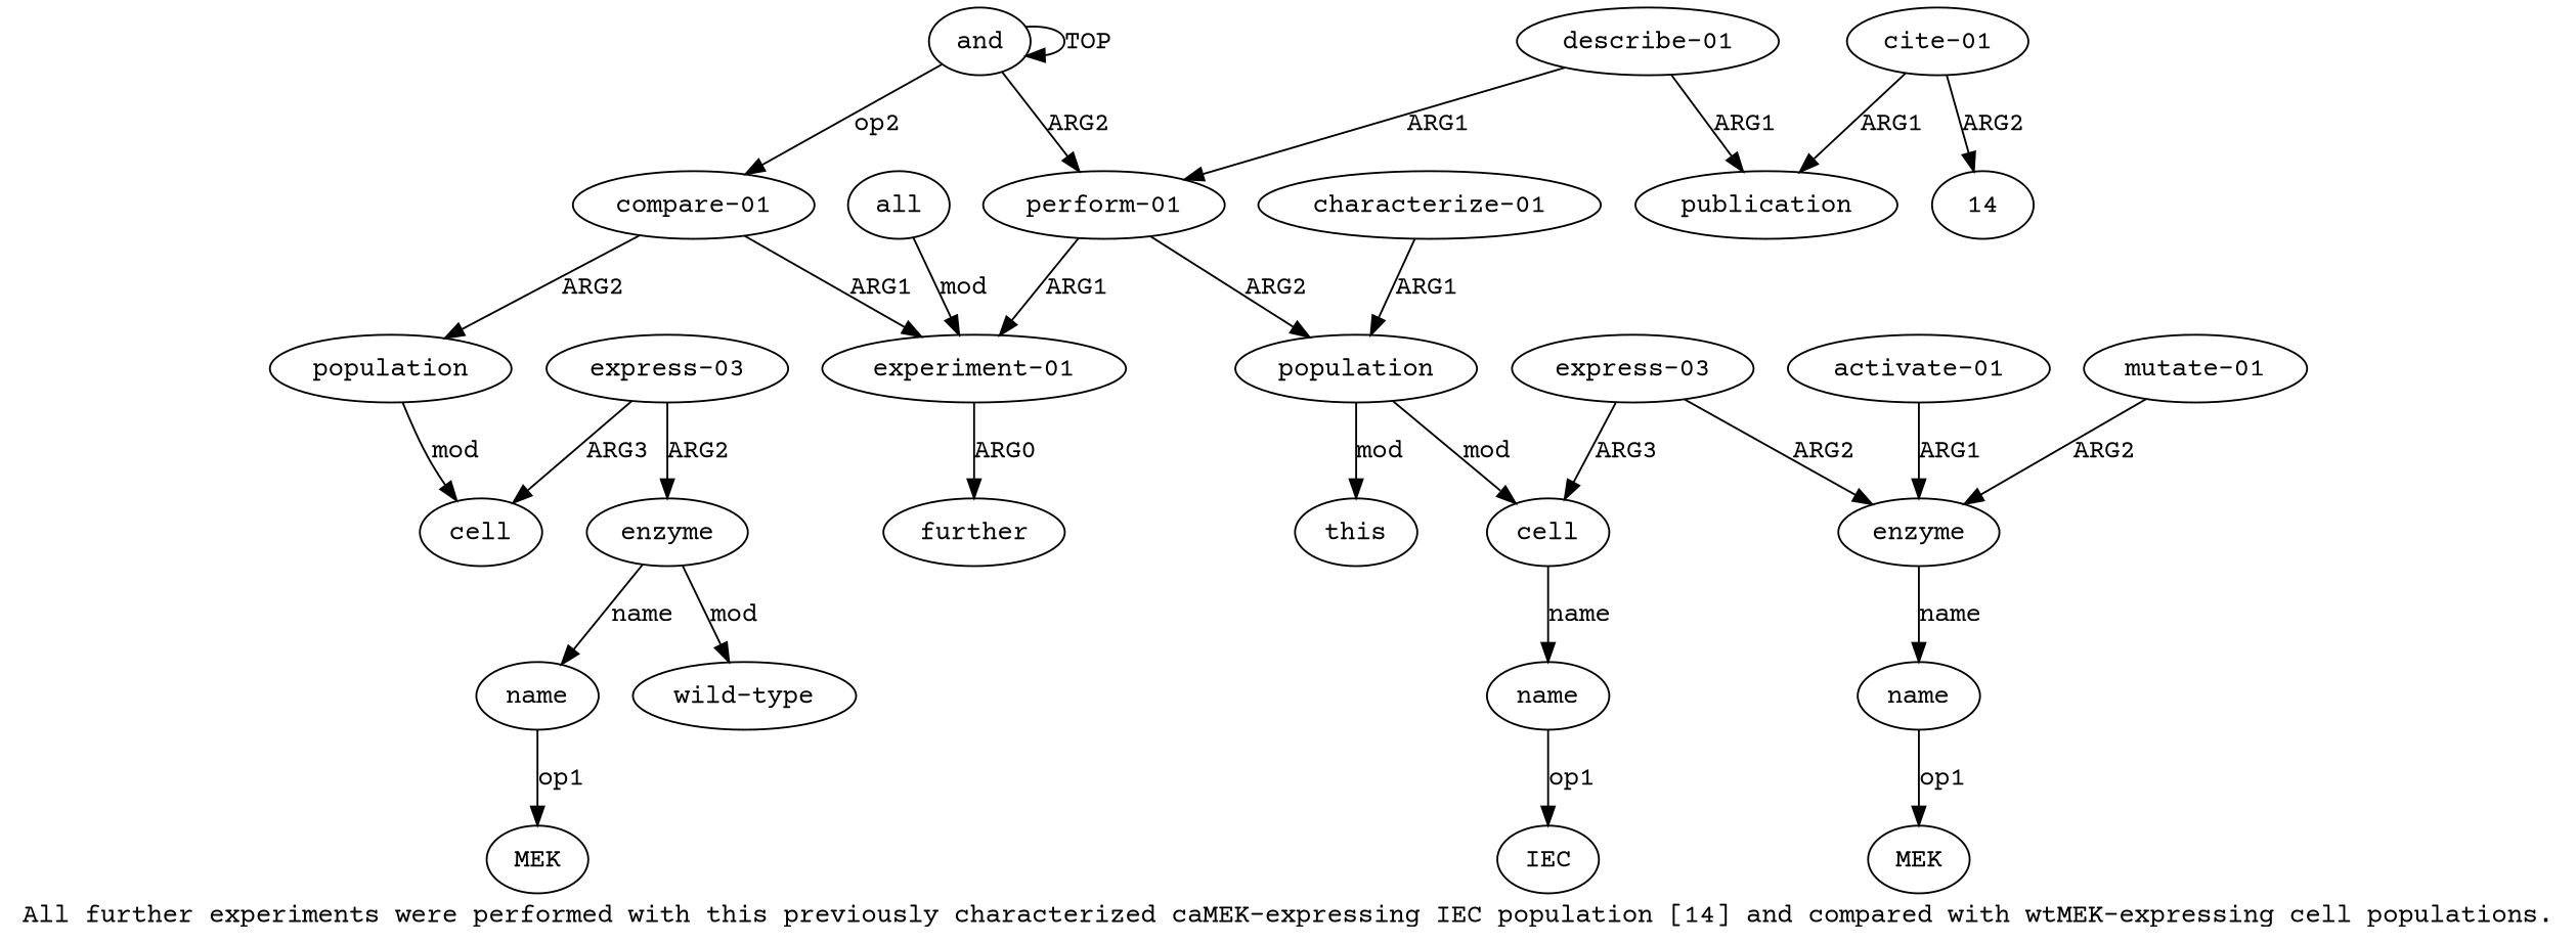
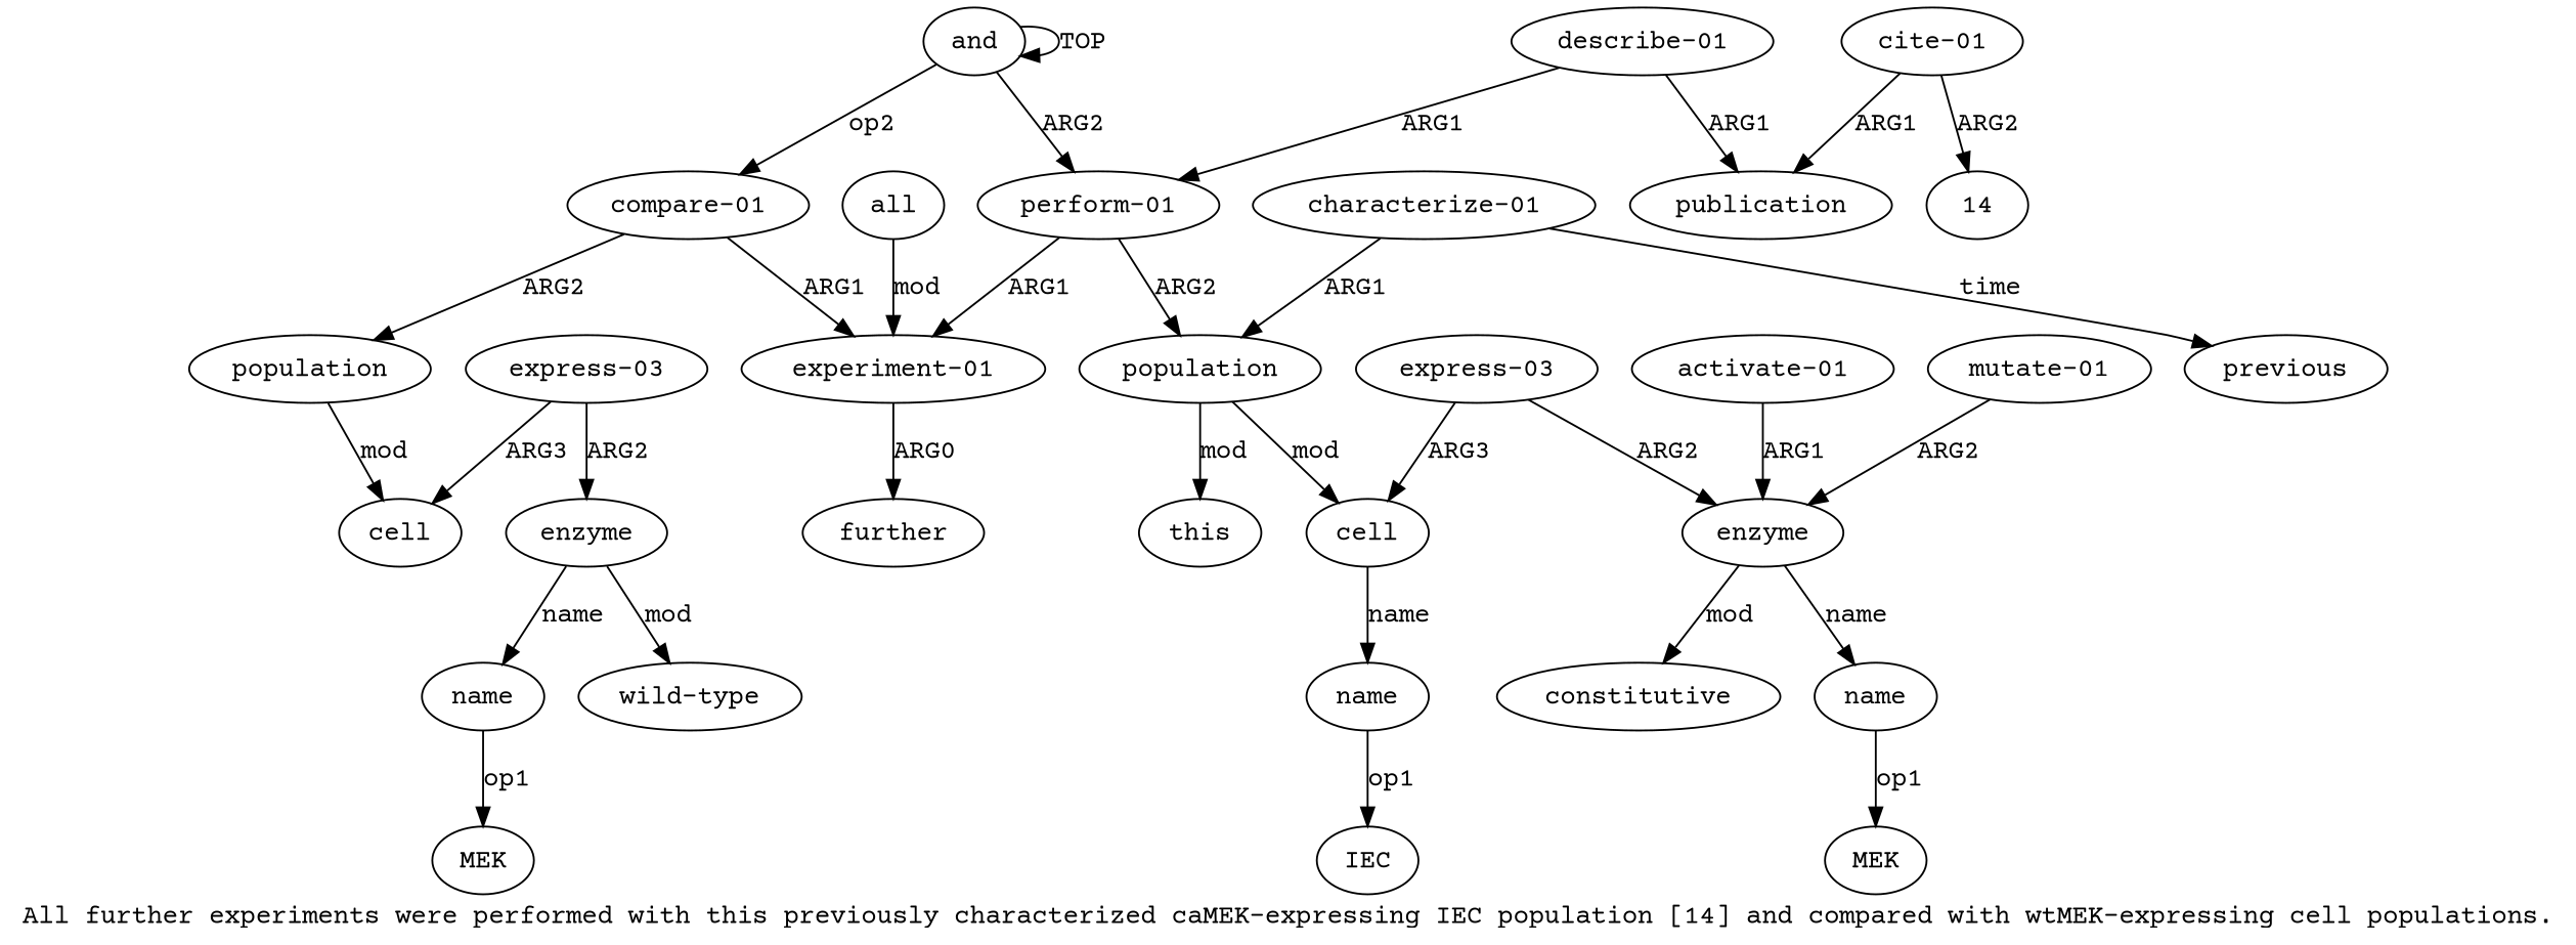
  digraph {
    fontname="Courier Prime"
    label="All further experiments were performed with this previously characterized caMEK-expressing IEC population [14] and compared with wtMEK-expressing cell populations."
    node [color=black fontname="Courier Prime" gold_ind=-1 gold_label=name test_ind=-1 test_label=name]
    edge [color=black fontname="Courier Prime" gold_label=ARG2 test_label=ARG2]
    n1 [gold_ind=20 gold_label="compare-01" label="compare-01" test_ind=20 test_label="compare-01"]
    n2 [gold_ind=21 gold_label=population label=population test_ind=21 test_label=population]
    n3 [gold_ind=2 gold_label="experiment-01" label="experiment-01" test_ind=2 test_label="experiment-01"]
    n4 [gold_ind=22 gold_label=cell label=cell test_ind=22 test_label=cell]
    n5 [gold_ind=3 gold_label=further label=further test_ind=3 test_label=further]
    n6 [gold_ind=4 gold_label=all label=all test_ind=4 test_label=all]
    n7 [gold_ind=23 gold_label="express-03" label="express-03" test_ind=23 test_label="express-03"]
    n8 [gold_ind=24 gold_label=enzyme label=enzyme test_ind=24 test_label=enzyme]
    n9 [gold_ind=25 label=name test_ind=25]
    n10 [gold_ind=26 gold_label="wild-type" label="wild-type" test_ind=26 test_label="wild-type"]
    n11 [gold_label=MEK label=MEK test_label=MEK]
    n12 [gold_label=MEK label=MEK test_label=MEK]
    n13 [gold_label=IEC label=IEC test_label=IEC]
    n14 [gold_label=14 label=14 test_label=14]
    n15 [gold_ind=15 gold_label="activate-01" label="activate-01" test_ind=15 test_label="activate-01"]
    n16 [gold_ind=11 gold_label=enzyme label=enzyme test_ind=11 test_label=enzyme]
+   n17 [gold_ind=13 gold_label=constitutive label=constitutive test_ind=13 test_label=constitutive]
    n18 [gold_ind=12 label=name test_ind=12]
    n19 [gold_ind=14 gold_label="mutate-01" label="mutate-01" test_ind=14 test_label="mutate-01"]
    n20 [gold_ind=17 gold_label="describe-01" label="describe-01" test_ind=17 test_label="describe-01"]
    n21 [gold_ind=18 gold_label=publication label=publication test_ind=18 test_label=publication]
    n22 [gold_ind=1 gold_label="perform-01" label="perform-01" test_ind=1 test_label="perform-01"]
    n23 [gold_ind=5 gold_label=population label=population test_ind=5 test_label=population]
    n24 [gold_ind=16 gold_label=this label=this test_ind=16 test_label=this]
    n25 [gold_ind=8 gold_label=cell label=cell test_ind=8 test_label=cell]
    n26 [gold_ind=10 gold_label="express-03" label="express-03" test_ind=10 test_label="express-03"]
    n27 [gold_ind=9 label=name test_ind=9]
    n28 [gold_ind=19 gold_label="cite-01" label="cite-01" test_ind=19 test_label="cite-01"]
    n29 [gold_ind=0 gold_label=and label=and test_ind=0 test_label=and]
+   n30 [gold_ind=7 gold_label=previous label=previous test_ind=7 test_label=previous]
    n31 [gold_ind=6 gold_label="characterize-01" label="characterize-01" test_ind=6 test_label="characterize-01"]
    n1 -> n2 [label=ARG2]
    n1 -> n3 [gold_label=ARG1 label=ARG1 test_label=ARG1]
    n2 -> n4 [gold_label=mod label=mod test_label=mod]
    n3 -> n5 [gold_label=degree label=ARG0 test_label=degree]
    n6 -> n3 [gold_label=mod label=mod test_label=mod]
    n7 -> n4 [gold_label=ARG3 label=ARG3 test_label=ARG3]
    n7 -> n8 [label=ARG2]
    n8 -> n9 [gold_label=name label=name test_label=name]
    n8 -> n10 [gold_label=mod label=mod test_label=mod]
    n9 -> n11 [gold_label=op1 label=op1 test_label=op1]
    n15 -> n16 [gold_label=ARG1 label=ARG1 test_label=ARG1]
+   n16 -> n17 [gold_label=mod label=mod test_label=mod]
    n16 -> n18 [gold_label=name label=name test_label=name]
    n18 -> n12 [gold_label=op1 label=op1 test_label=op1]
    n19 -> n16 [label=ARG2]
    n20 -> n21 [gold_label=ARG0 label=ARG1 test_label=ARG0]
    n20 -> n22 [gold_label=ARG1 label=ARG1 test_label=ARG1]
    n22 -> n3 [gold_label=ARG1 label=ARG1 test_label=ARG1]
    n22 -> n23 [label=ARG2]
    n23 -> n24 [gold_label=mod label=mod test_label=mod]
    n23 -> n25 [gold_label=mod label=mod test_label=mod]
    n25 -> n27 [gold_label=name label=name test_label=name]
    n26 -> n16 [label=ARG2]
    n26 -> n25 [gold_label=ARG3 label=ARG3 test_label=ARG3]
    n27 -> n13 [gold_label=op1 label=op1 test_label=op1]
    n28 -> n14 [label=ARG2]
    n28 -> n21 [gold_label=ARG1 label=ARG1 test_label=ARG1]
    n29 -> n1 [gold_label=op2 label=op2 test_label=op2]
    n29 -> n22 [gold_label=op1 label=ARG2 test_label=op1]
    n29 -> n29 [gold_label=TOP label=TOP test_label=TOP]
    n31 -> n23 [gold_label=ARG1 label=ARG1 test_label=ARG1]
+   n31 -> n30 [gold_label=time label=time test_label=time]
  }
